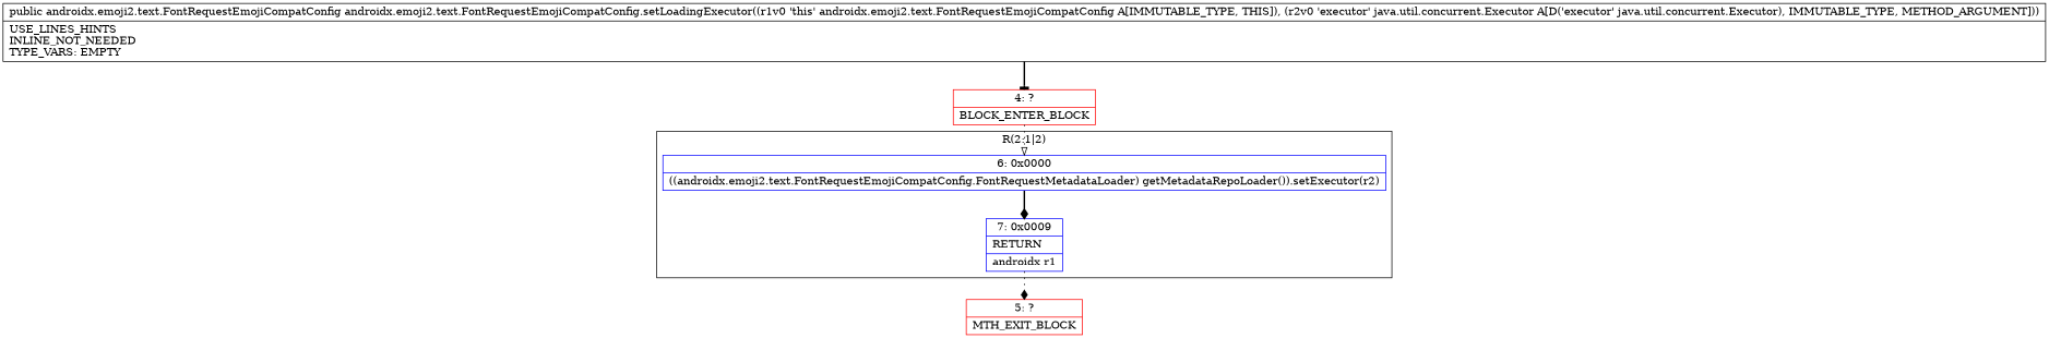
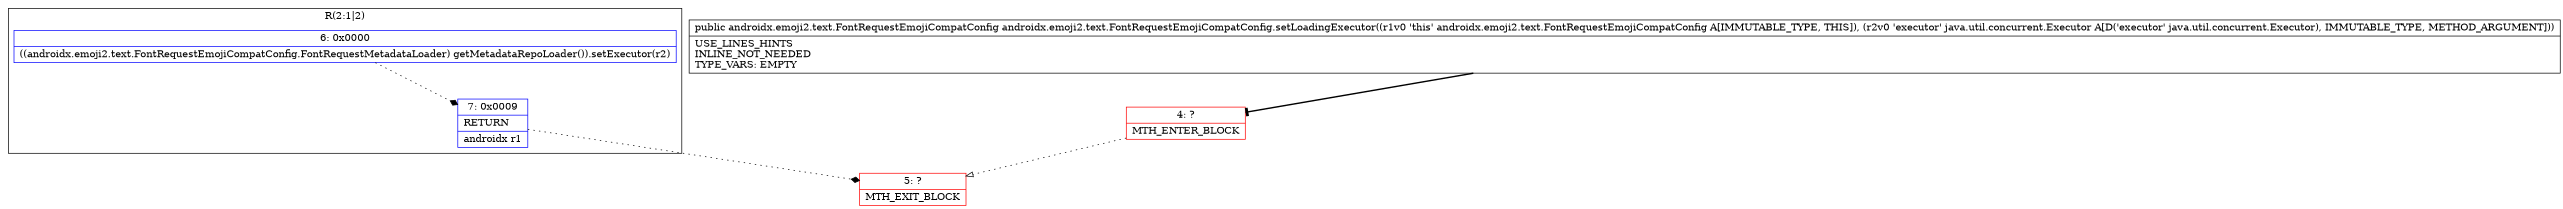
  digraph {
    node [color=blue shape=record]
    edge [arrowhead=diamond style=bold]
    n1 [label="{6\:\ 0x0000|((androidx.emoji2.text.FontRequestEmojiCompatConfig.FontRequestMetadataLoader) getMetadataRepoLoader()).setExecutor(r2)\l}"]
    n2 [label="{7\:\ 0x0009|RETURN\l|androidx r1\l}"]
    n3 [color=red label="{5\:\ ?|MTH_EXIT_BLOCK\l}"]
-   n4 [color=red label="{4\:\ ?|BLOCK_ENTER_BLOCK\l}"]
+   n4 [color=red label="{4\:\ ?|MTH_ENTER_BLOCK\l}"]
    n5 [label="{public androidx.emoji2.text.FontRequestEmojiCompatConfig androidx.emoji2.text.FontRequestEmojiCompatConfig.setLoadingExecutor((r1v0 'this' androidx.emoji2.text.FontRequestEmojiCompatConfig A[IMMUTABLE_TYPE, THIS]), (r2v0 'executor' java.util.concurrent.Executor A[D('executor' java.util.concurrent.Executor), IMMUTABLE_TYPE, METHOD_ARGUMENT]))  | USE_LINES_HINTS\lINLINE_NOT_NEEDED\lTYPE_VARS: EMPTY\l}" color=""]
    subgraph cluster_1 {
      label="R(2:1|2)"
      n1
      n2
    }
-   n1 -> n2
+   n1 -> n2 [style=dotted]
    n2 -> n3 [style=dotted]
-   n4 -> n1 [arrowhead=onormal style=dotted]
+   n4 -> n3 [arrowhead=onormal style=dotted]
    n5 -> n4 [arrowhead=tee]
  }
